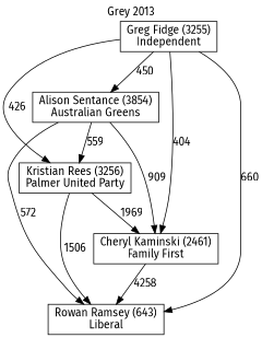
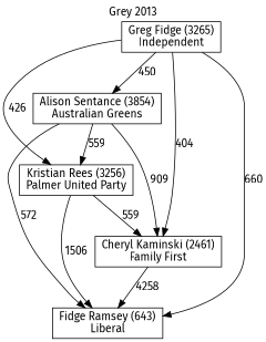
  digraph {
    fontname="Fira Sans"
    label="Grey 2013"
    labelloc=t
    mclimit=10
    node [fontname="Fira Sans" shape=box]
    edge [fontname="Fira Sans"]
-   n1 [label="Rowan Ramsey (643)\nLiberal"]
+   n1 [label="Fidge Ramsey (643)\nLiberal"]
    n2 [label="Cheryl Kaminski (2461)\nFamily First"]
    n3 [label="Kristian Rees (3256)\nPalmer United Party"]
    n4 [label="Alison Sentance (3854)\nAustralian Greens"]
-   n5 [label="Greg Fidge (3255)\nIndependent"]
+   n5 [label="Greg Fidge (3265)\nIndependent"]
    n2 -> n1 [label=4258]
    n3 -> n1 [label=1506]
-   n3 -> n2 [label=1969]
+   n3 -> n2 [label=559]
    n4 -> n1 [label=572]
    n4 -> n2 [label=909]
    n4 -> n3 [label=559]
    n5 -> n1 [label=660]
    n5 -> n2 [label=404]
    n5 -> n3 [label=426]
    n5 -> n4 [label=450]
  }
